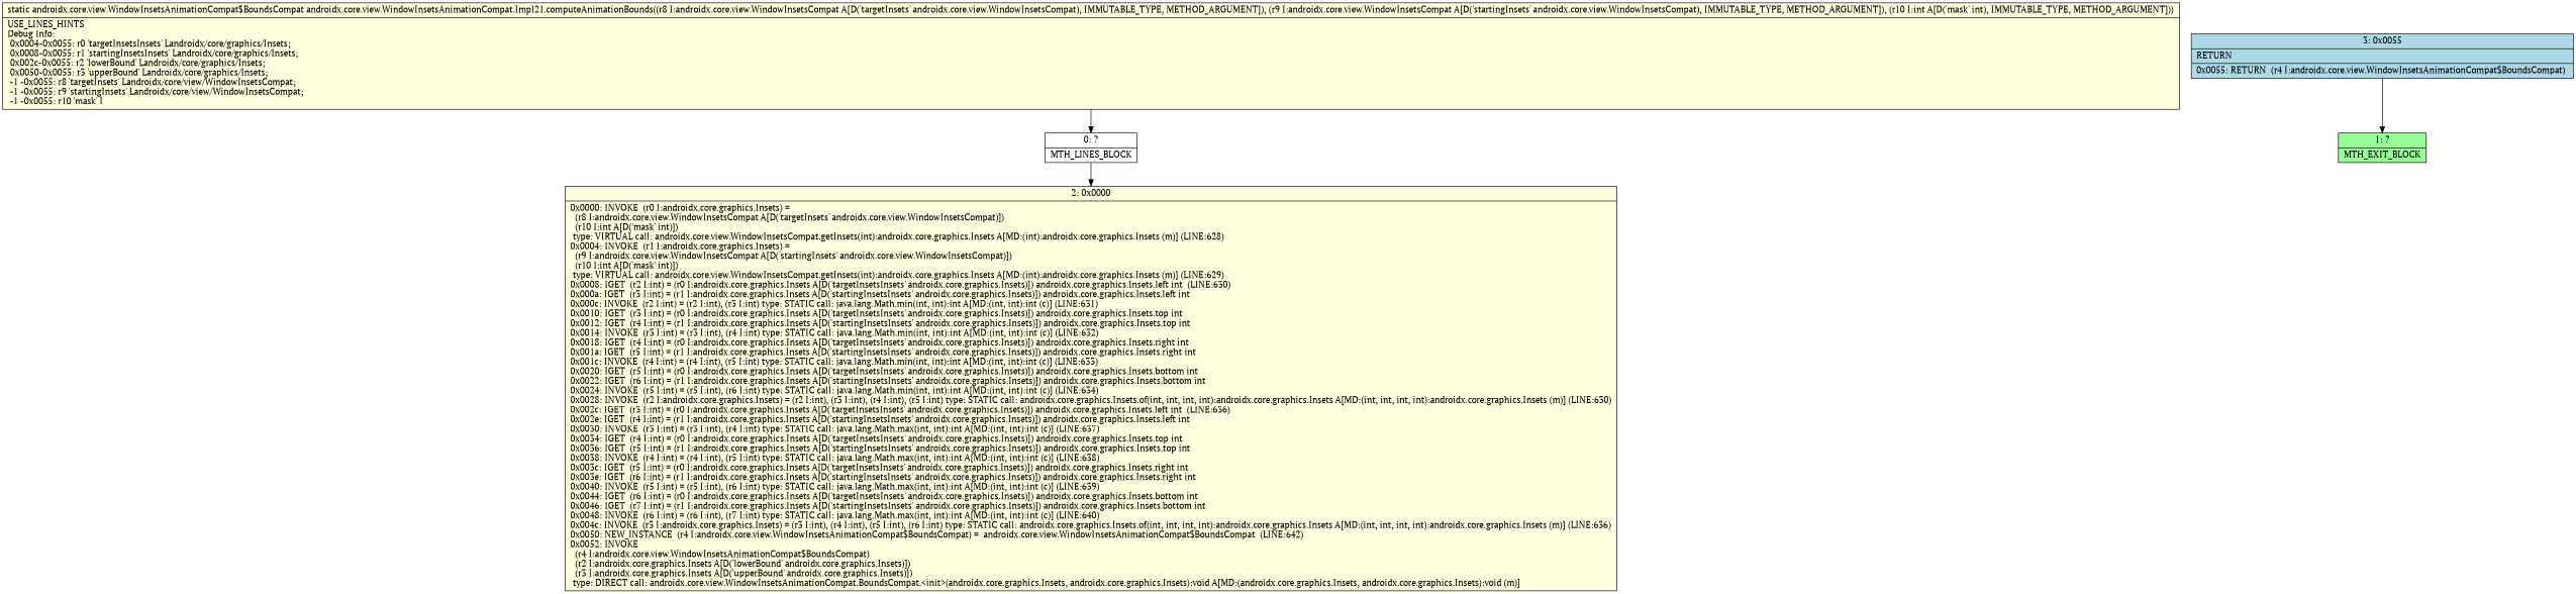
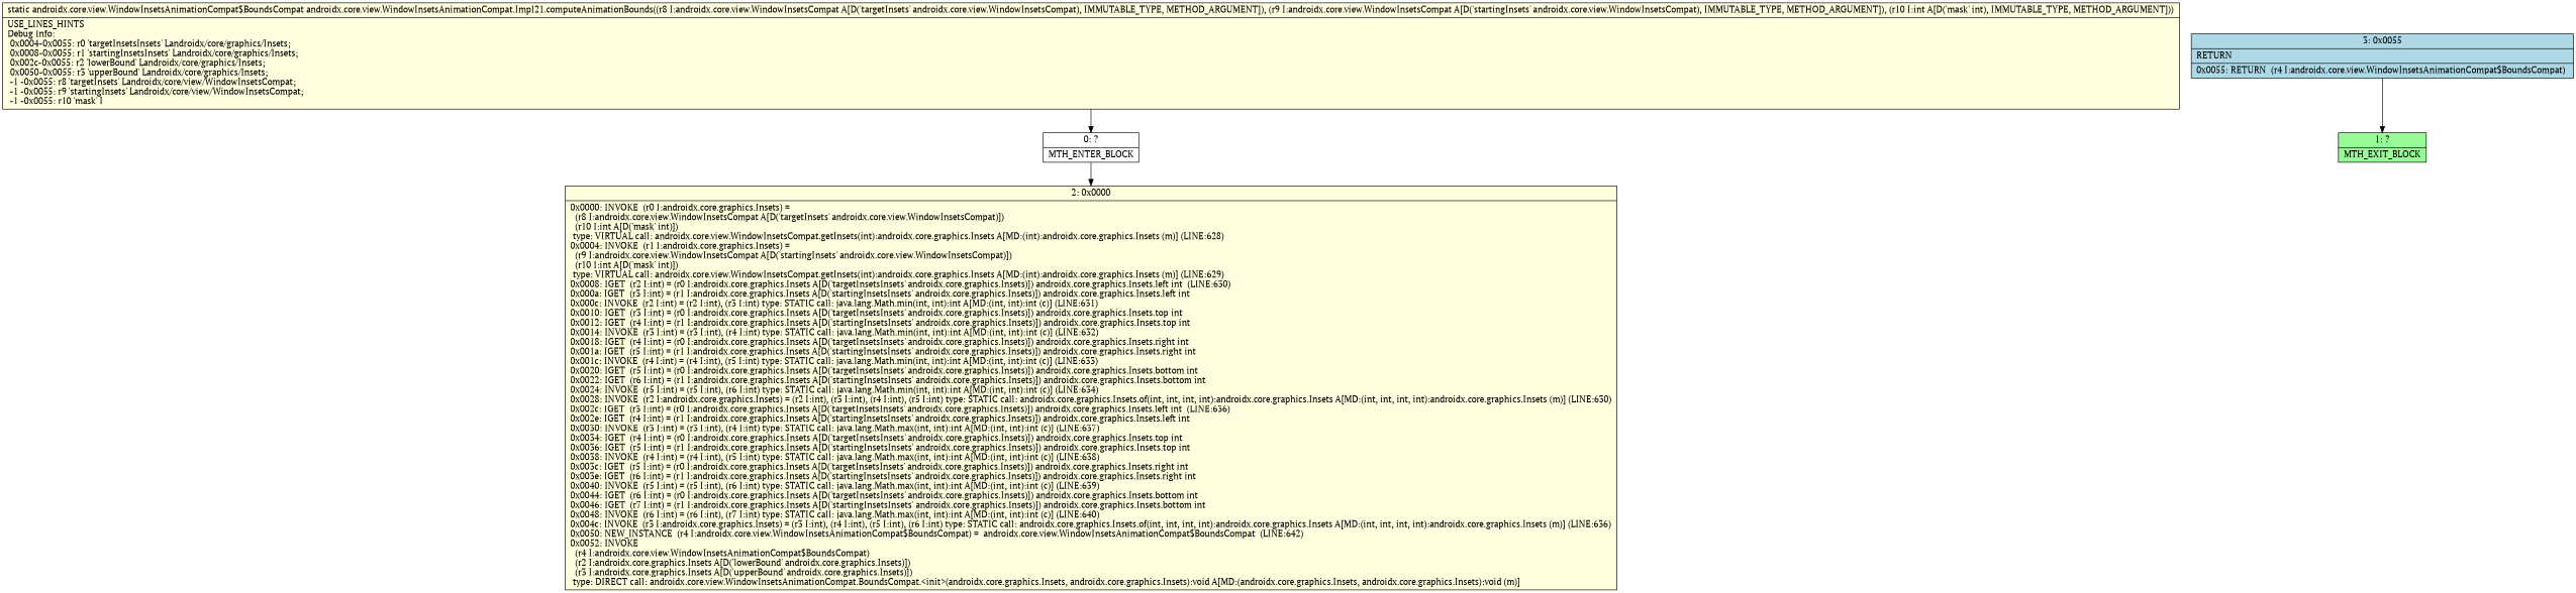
  digraph {
    fontname="PT Serif"
    node [fillcolor=lightyellow fontname="PT Serif" shape=record style=filled]
    edge [fontname="PT Serif"]
-   n1 [fillcolor=white label="{0\:\ ?|MTH_LINES_BLOCK\l}"]
+   n1 [fillcolor=white label="{0\:\ ?|MTH_ENTER_BLOCK\l}"]
    n2 [label="{2\:\ 0x0000|0x0000: INVOKE  (r0 I:androidx.core.graphics.Insets) = \l  (r8 I:androidx.core.view.WindowInsetsCompat A[D('targetInsets' androidx.core.view.WindowInsetsCompat)])\l  (r10 I:int A[D('mask' int)])\l type: VIRTUAL call: androidx.core.view.WindowInsetsCompat.getInsets(int):androidx.core.graphics.Insets A[MD:(int):androidx.core.graphics.Insets (m)] (LINE:628)\l0x0004: INVOKE  (r1 I:androidx.core.graphics.Insets) = \l  (r9 I:androidx.core.view.WindowInsetsCompat A[D('startingInsets' androidx.core.view.WindowInsetsCompat)])\l  (r10 I:int A[D('mask' int)])\l type: VIRTUAL call: androidx.core.view.WindowInsetsCompat.getInsets(int):androidx.core.graphics.Insets A[MD:(int):androidx.core.graphics.Insets (m)] (LINE:629)\l0x0008: IGET  (r2 I:int) = (r0 I:androidx.core.graphics.Insets A[D('targetInsetsInsets' androidx.core.graphics.Insets)]) androidx.core.graphics.Insets.left int  (LINE:630)\l0x000a: IGET  (r3 I:int) = (r1 I:androidx.core.graphics.Insets A[D('startingInsetsInsets' androidx.core.graphics.Insets)]) androidx.core.graphics.Insets.left int \l0x000c: INVOKE  (r2 I:int) = (r2 I:int), (r3 I:int) type: STATIC call: java.lang.Math.min(int, int):int A[MD:(int, int):int (c)] (LINE:631)\l0x0010: IGET  (r3 I:int) = (r0 I:androidx.core.graphics.Insets A[D('targetInsetsInsets' androidx.core.graphics.Insets)]) androidx.core.graphics.Insets.top int \l0x0012: IGET  (r4 I:int) = (r1 I:androidx.core.graphics.Insets A[D('startingInsetsInsets' androidx.core.graphics.Insets)]) androidx.core.graphics.Insets.top int \l0x0014: INVOKE  (r3 I:int) = (r3 I:int), (r4 I:int) type: STATIC call: java.lang.Math.min(int, int):int A[MD:(int, int):int (c)] (LINE:632)\l0x0018: IGET  (r4 I:int) = (r0 I:androidx.core.graphics.Insets A[D('targetInsetsInsets' androidx.core.graphics.Insets)]) androidx.core.graphics.Insets.right int \l0x001a: IGET  (r5 I:int) = (r1 I:androidx.core.graphics.Insets A[D('startingInsetsInsets' androidx.core.graphics.Insets)]) androidx.core.graphics.Insets.right int \l0x001c: INVOKE  (r4 I:int) = (r4 I:int), (r5 I:int) type: STATIC call: java.lang.Math.min(int, int):int A[MD:(int, int):int (c)] (LINE:633)\l0x0020: IGET  (r5 I:int) = (r0 I:androidx.core.graphics.Insets A[D('targetInsetsInsets' androidx.core.graphics.Insets)]) androidx.core.graphics.Insets.bottom int \l0x0022: IGET  (r6 I:int) = (r1 I:androidx.core.graphics.Insets A[D('startingInsetsInsets' androidx.core.graphics.Insets)]) androidx.core.graphics.Insets.bottom int \l0x0024: INVOKE  (r5 I:int) = (r5 I:int), (r6 I:int) type: STATIC call: java.lang.Math.min(int, int):int A[MD:(int, int):int (c)] (LINE:634)\l0x0028: INVOKE  (r2 I:androidx.core.graphics.Insets) = (r2 I:int), (r3 I:int), (r4 I:int), (r5 I:int) type: STATIC call: androidx.core.graphics.Insets.of(int, int, int, int):androidx.core.graphics.Insets A[MD:(int, int, int, int):androidx.core.graphics.Insets (m)] (LINE:630)\l0x002c: IGET  (r3 I:int) = (r0 I:androidx.core.graphics.Insets A[D('targetInsetsInsets' androidx.core.graphics.Insets)]) androidx.core.graphics.Insets.left int  (LINE:636)\l0x002e: IGET  (r4 I:int) = (r1 I:androidx.core.graphics.Insets A[D('startingInsetsInsets' androidx.core.graphics.Insets)]) androidx.core.graphics.Insets.left int \l0x0030: INVOKE  (r3 I:int) = (r3 I:int), (r4 I:int) type: STATIC call: java.lang.Math.max(int, int):int A[MD:(int, int):int (c)] (LINE:637)\l0x0034: IGET  (r4 I:int) = (r0 I:androidx.core.graphics.Insets A[D('targetInsetsInsets' androidx.core.graphics.Insets)]) androidx.core.graphics.Insets.top int \l0x0036: IGET  (r5 I:int) = (r1 I:androidx.core.graphics.Insets A[D('startingInsetsInsets' androidx.core.graphics.Insets)]) androidx.core.graphics.Insets.top int \l0x0038: INVOKE  (r4 I:int) = (r4 I:int), (r5 I:int) type: STATIC call: java.lang.Math.max(int, int):int A[MD:(int, int):int (c)] (LINE:638)\l0x003c: IGET  (r5 I:int) = (r0 I:androidx.core.graphics.Insets A[D('targetInsetsInsets' androidx.core.graphics.Insets)]) androidx.core.graphics.Insets.right int \l0x003e: IGET  (r6 I:int) = (r1 I:androidx.core.graphics.Insets A[D('startingInsetsInsets' androidx.core.graphics.Insets)]) androidx.core.graphics.Insets.right int \l0x0040: INVOKE  (r5 I:int) = (r5 I:int), (r6 I:int) type: STATIC call: java.lang.Math.max(int, int):int A[MD:(int, int):int (c)] (LINE:639)\l0x0044: IGET  (r6 I:int) = (r0 I:androidx.core.graphics.Insets A[D('targetInsetsInsets' androidx.core.graphics.Insets)]) androidx.core.graphics.Insets.bottom int \l0x0046: IGET  (r7 I:int) = (r1 I:androidx.core.graphics.Insets A[D('startingInsetsInsets' androidx.core.graphics.Insets)]) androidx.core.graphics.Insets.bottom int \l0x0048: INVOKE  (r6 I:int) = (r6 I:int), (r7 I:int) type: STATIC call: java.lang.Math.max(int, int):int A[MD:(int, int):int (c)] (LINE:640)\l0x004c: INVOKE  (r3 I:androidx.core.graphics.Insets) = (r3 I:int), (r4 I:int), (r5 I:int), (r6 I:int) type: STATIC call: androidx.core.graphics.Insets.of(int, int, int, int):androidx.core.graphics.Insets A[MD:(int, int, int, int):androidx.core.graphics.Insets (m)] (LINE:636)\l0x0050: NEW_INSTANCE  (r4 I:androidx.core.view.WindowInsetsAnimationCompat$BoundsCompat) =  androidx.core.view.WindowInsetsAnimationCompat$BoundsCompat  (LINE:642)\l0x0052: INVOKE  \l  (r4 I:androidx.core.view.WindowInsetsAnimationCompat$BoundsCompat)\l  (r2 I:androidx.core.graphics.Insets A[D('lowerBound' androidx.core.graphics.Insets)])\l  (r3 I:androidx.core.graphics.Insets A[D('upperBound' androidx.core.graphics.Insets)])\l type: DIRECT call: androidx.core.view.WindowInsetsAnimationCompat.BoundsCompat.\<init\>(androidx.core.graphics.Insets, androidx.core.graphics.Insets):void A[MD:(androidx.core.graphics.Insets, androidx.core.graphics.Insets):void (m)]\l}"]
    n3 [fillcolor=lightblue label="{3\:\ 0x0055|RETURN\l|0x0055: RETURN  (r4 I:androidx.core.view.WindowInsetsAnimationCompat$BoundsCompat) \l}"]
    n4 [fillcolor=palegreen label="{1\:\ ?|MTH_EXIT_BLOCK\l}"]
    n5 [label="{static androidx.core.view.WindowInsetsAnimationCompat$BoundsCompat androidx.core.view.WindowInsetsAnimationCompat.Impl21.computeAnimationBounds((r8 I:androidx.core.view.WindowInsetsCompat A[D('targetInsets' androidx.core.view.WindowInsetsCompat), IMMUTABLE_TYPE, METHOD_ARGUMENT]), (r9 I:androidx.core.view.WindowInsetsCompat A[D('startingInsets' androidx.core.view.WindowInsetsCompat), IMMUTABLE_TYPE, METHOD_ARGUMENT]), (r10 I:int A[D('mask' int), IMMUTABLE_TYPE, METHOD_ARGUMENT]))  | USE_LINES_HINTS\lDebug Info:\l  0x0004\-0x0055: r0 'targetInsetsInsets' Landroidx\/core\/graphics\/Insets;\l  0x0008\-0x0055: r1 'startingInsetsInsets' Landroidx\/core\/graphics\/Insets;\l  0x002c\-0x0055: r2 'lowerBound' Landroidx\/core\/graphics\/Insets;\l  0x0050\-0x0055: r3 'upperBound' Landroidx\/core\/graphics\/Insets;\l  \-1 \-0x0055: r8 'targetInsets' Landroidx\/core\/view\/WindowInsetsCompat;\l  \-1 \-0x0055: r9 'startingInsets' Landroidx\/core\/view\/WindowInsetsCompat;\l  \-1 \-0x0055: r10 'mask' I\l}"]
    n1 -> n2
    n3 -> n4
    n5 -> n1
  }
